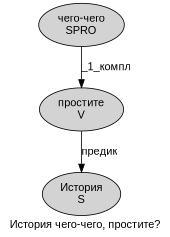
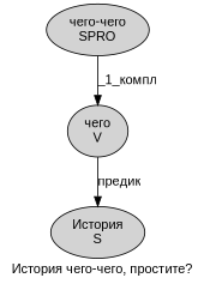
  digraph {
    fontname="Liberation Sans"
    label="История чего-чего, простите?"
    node [fillcolor=lightgray fontname="Liberation Sans" penwidth=1 shape=ellipse style=filled]
    edge [fontname="Liberation Sans"]
    n1 [label="История\nS"]
    n2 [label="чего-чего\nSPRO"]
-   n3 [label="простите\nV"]
+   n3 [label="чего\nV"]
    n2 -> n3 [label="_1_компл"]
    n3 -> n1 [label="предик"]
  }
